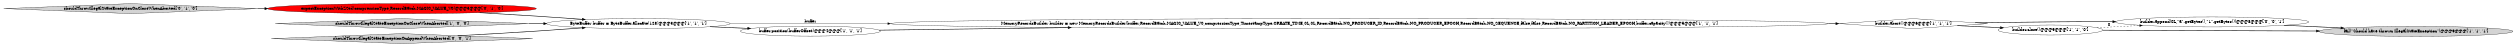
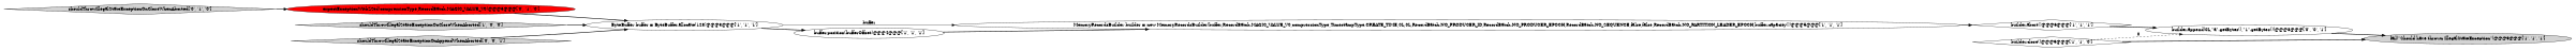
  digraph {
    rankdir=LR
    node [fillcolor=white shape=ellipse style=filled]
    edge [style=bold]
    n1 [fillcolor=lightgray label="fail(\"Should have thrown IllegalStateException\")@@@9@@@['1', '1', '1']"]
    n2 [label="builder.append(0L,\"a\".getBytes(),\"1\".getBytes())@@@8@@@['0', '0', '1']"]
    n3 [fillcolor=red label="expectExceptionWithZStd(compressionType,RecordBatch.MAGIC_VALUE_V0)@@@3@@@['0', '1', '0']"]
    n4 [label="ByteBuffer buffer = ByteBuffer.allocate(128)@@@3@@@['1', '1', '1']"]
    n5 [label="MemoryRecordsBuilder builder = new MemoryRecordsBuilder(buffer,RecordBatch.MAGIC_VALUE_V0,compressionType,TimestampType.CREATE_TIME,0L,0L,RecordBatch.NO_PRODUCER_ID,RecordBatch.NO_PRODUCER_EPOCH,RecordBatch.NO_SEQUENCE,false,false,RecordBatch.NO_PARTITION_LEADER_EPOCH,buffer.capacity())@@@5@@@['1', '1', '1']"]
    n6 [label="buffer.position(bufferOffset)@@@4@@@['1', '1', '1']"]
    n7 [fillcolor=lightgray label="shouldThrowIllegalStateExceptionOnCloseWhenAborted['1', '0', '0']" shape=diamond]
    n8 [label="builder.abort()@@@6@@@['1', '1', '1']" shape=diamond]
-   n9 [label="builder.close()@@@9@@@['1', '1', '0']"]
+   n9 [label="builder.close()@@@9@@@['1', '1', '0']" shape=diamond]
    n10 [fillcolor=lightgray label="shouldThrowIllegalStateExceptionOnAppendWhenAborted['0', '0', '1']" shape=diamond]
    n11 [fillcolor=lightgray label="shouldThrowIllegalStateExceptionOnCloseWhenAborted['0', '1', '0']" shape=diamond]
    n2 -> n1
    n3 -> n4
    n4 -> n5 [label=buffer style=solid]
    n4 -> n6
    n5 -> n8
    n6 -> n5
    n7 -> n4
    n8 -> n2
-   n8 -> n9
    n9 -> n1
    n9 -> n2 [label=0 style=dashed]
    n10 -> n4
    n11 -> n3
  }
